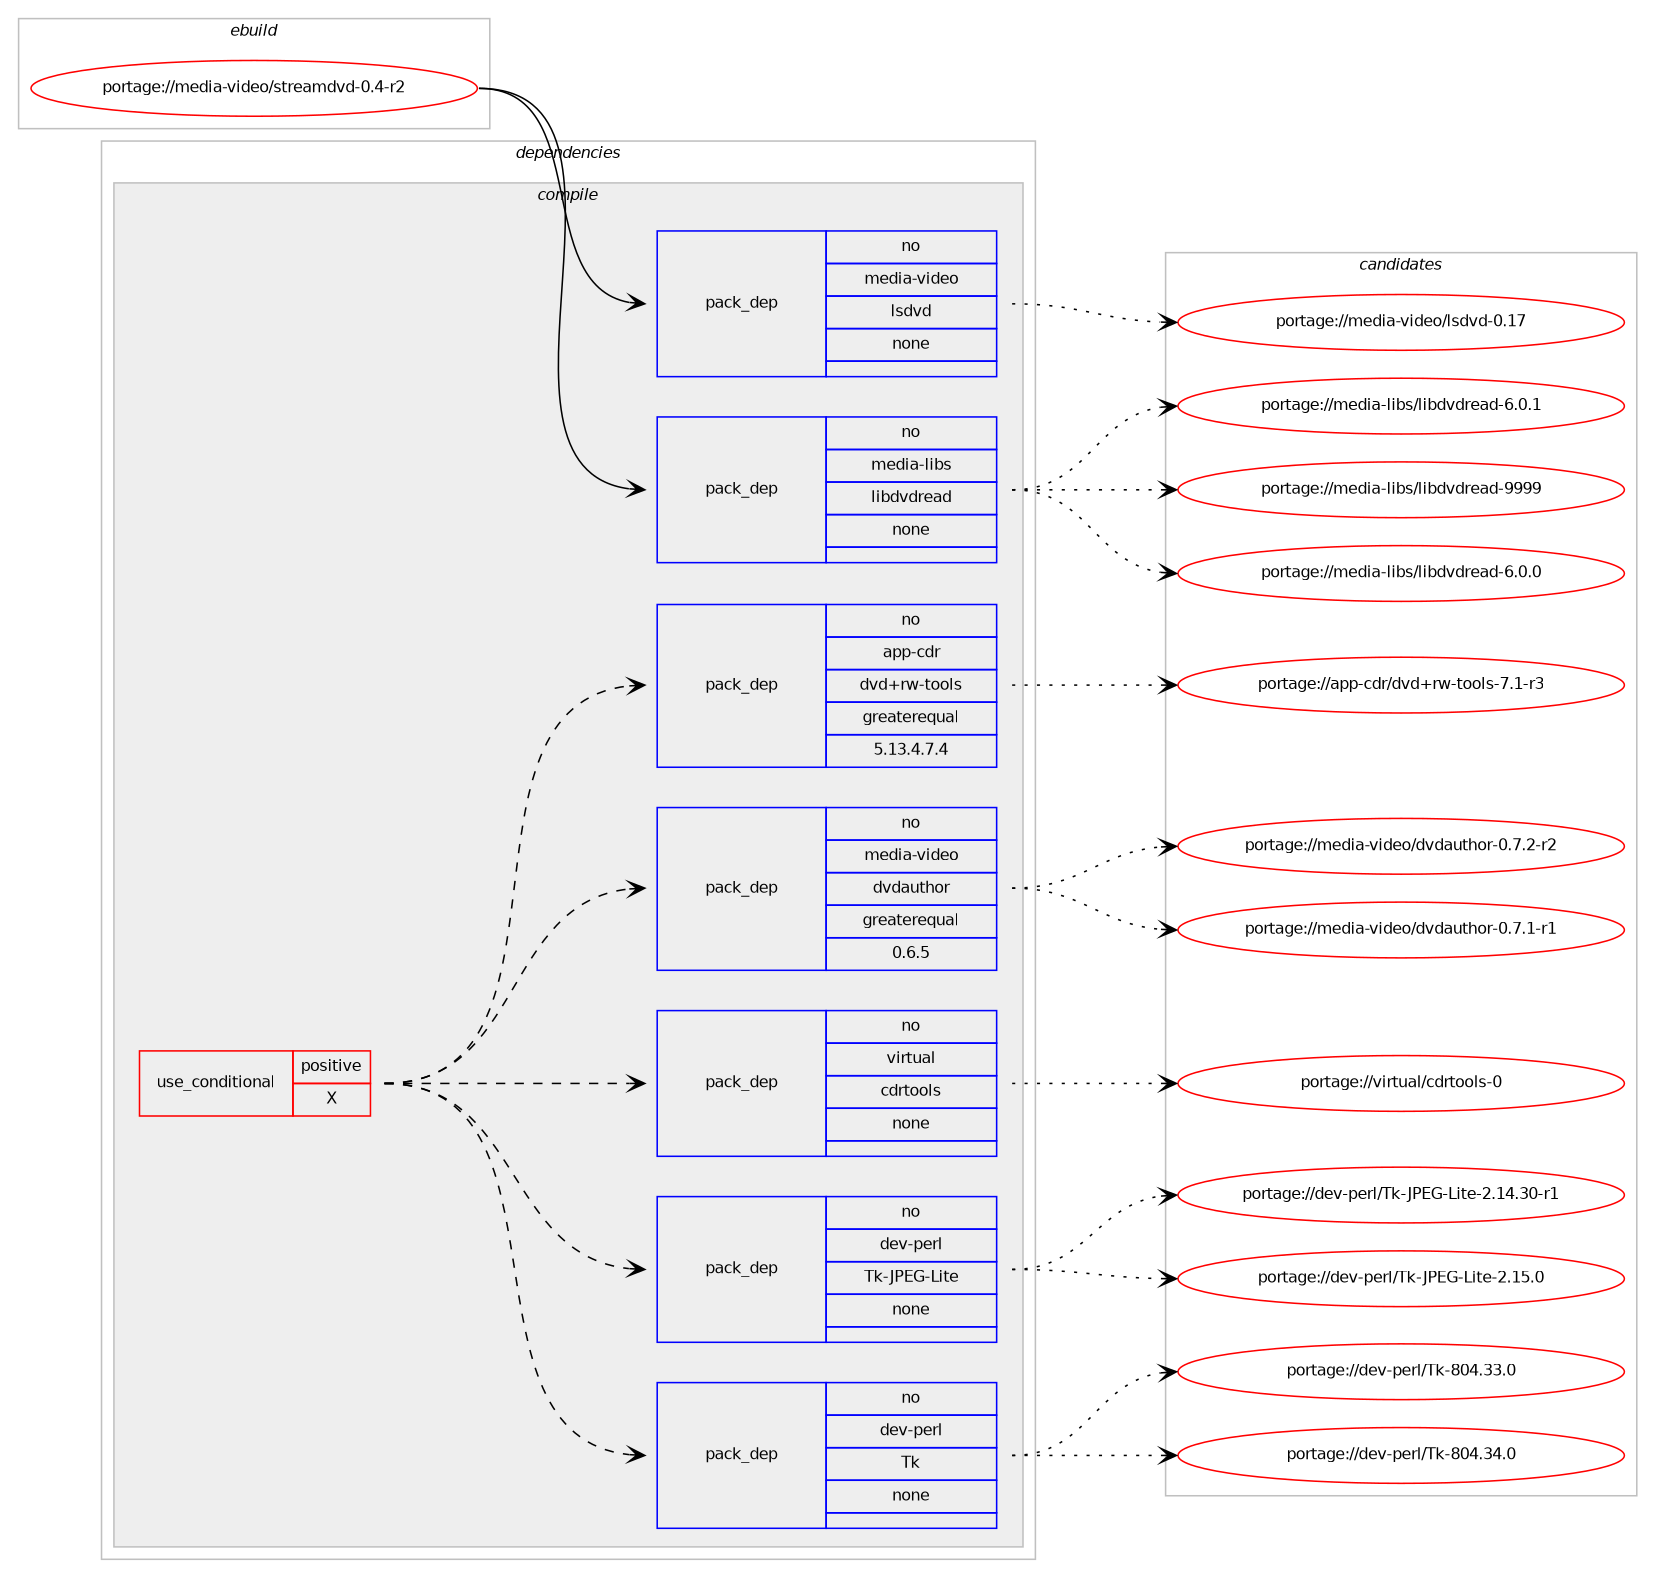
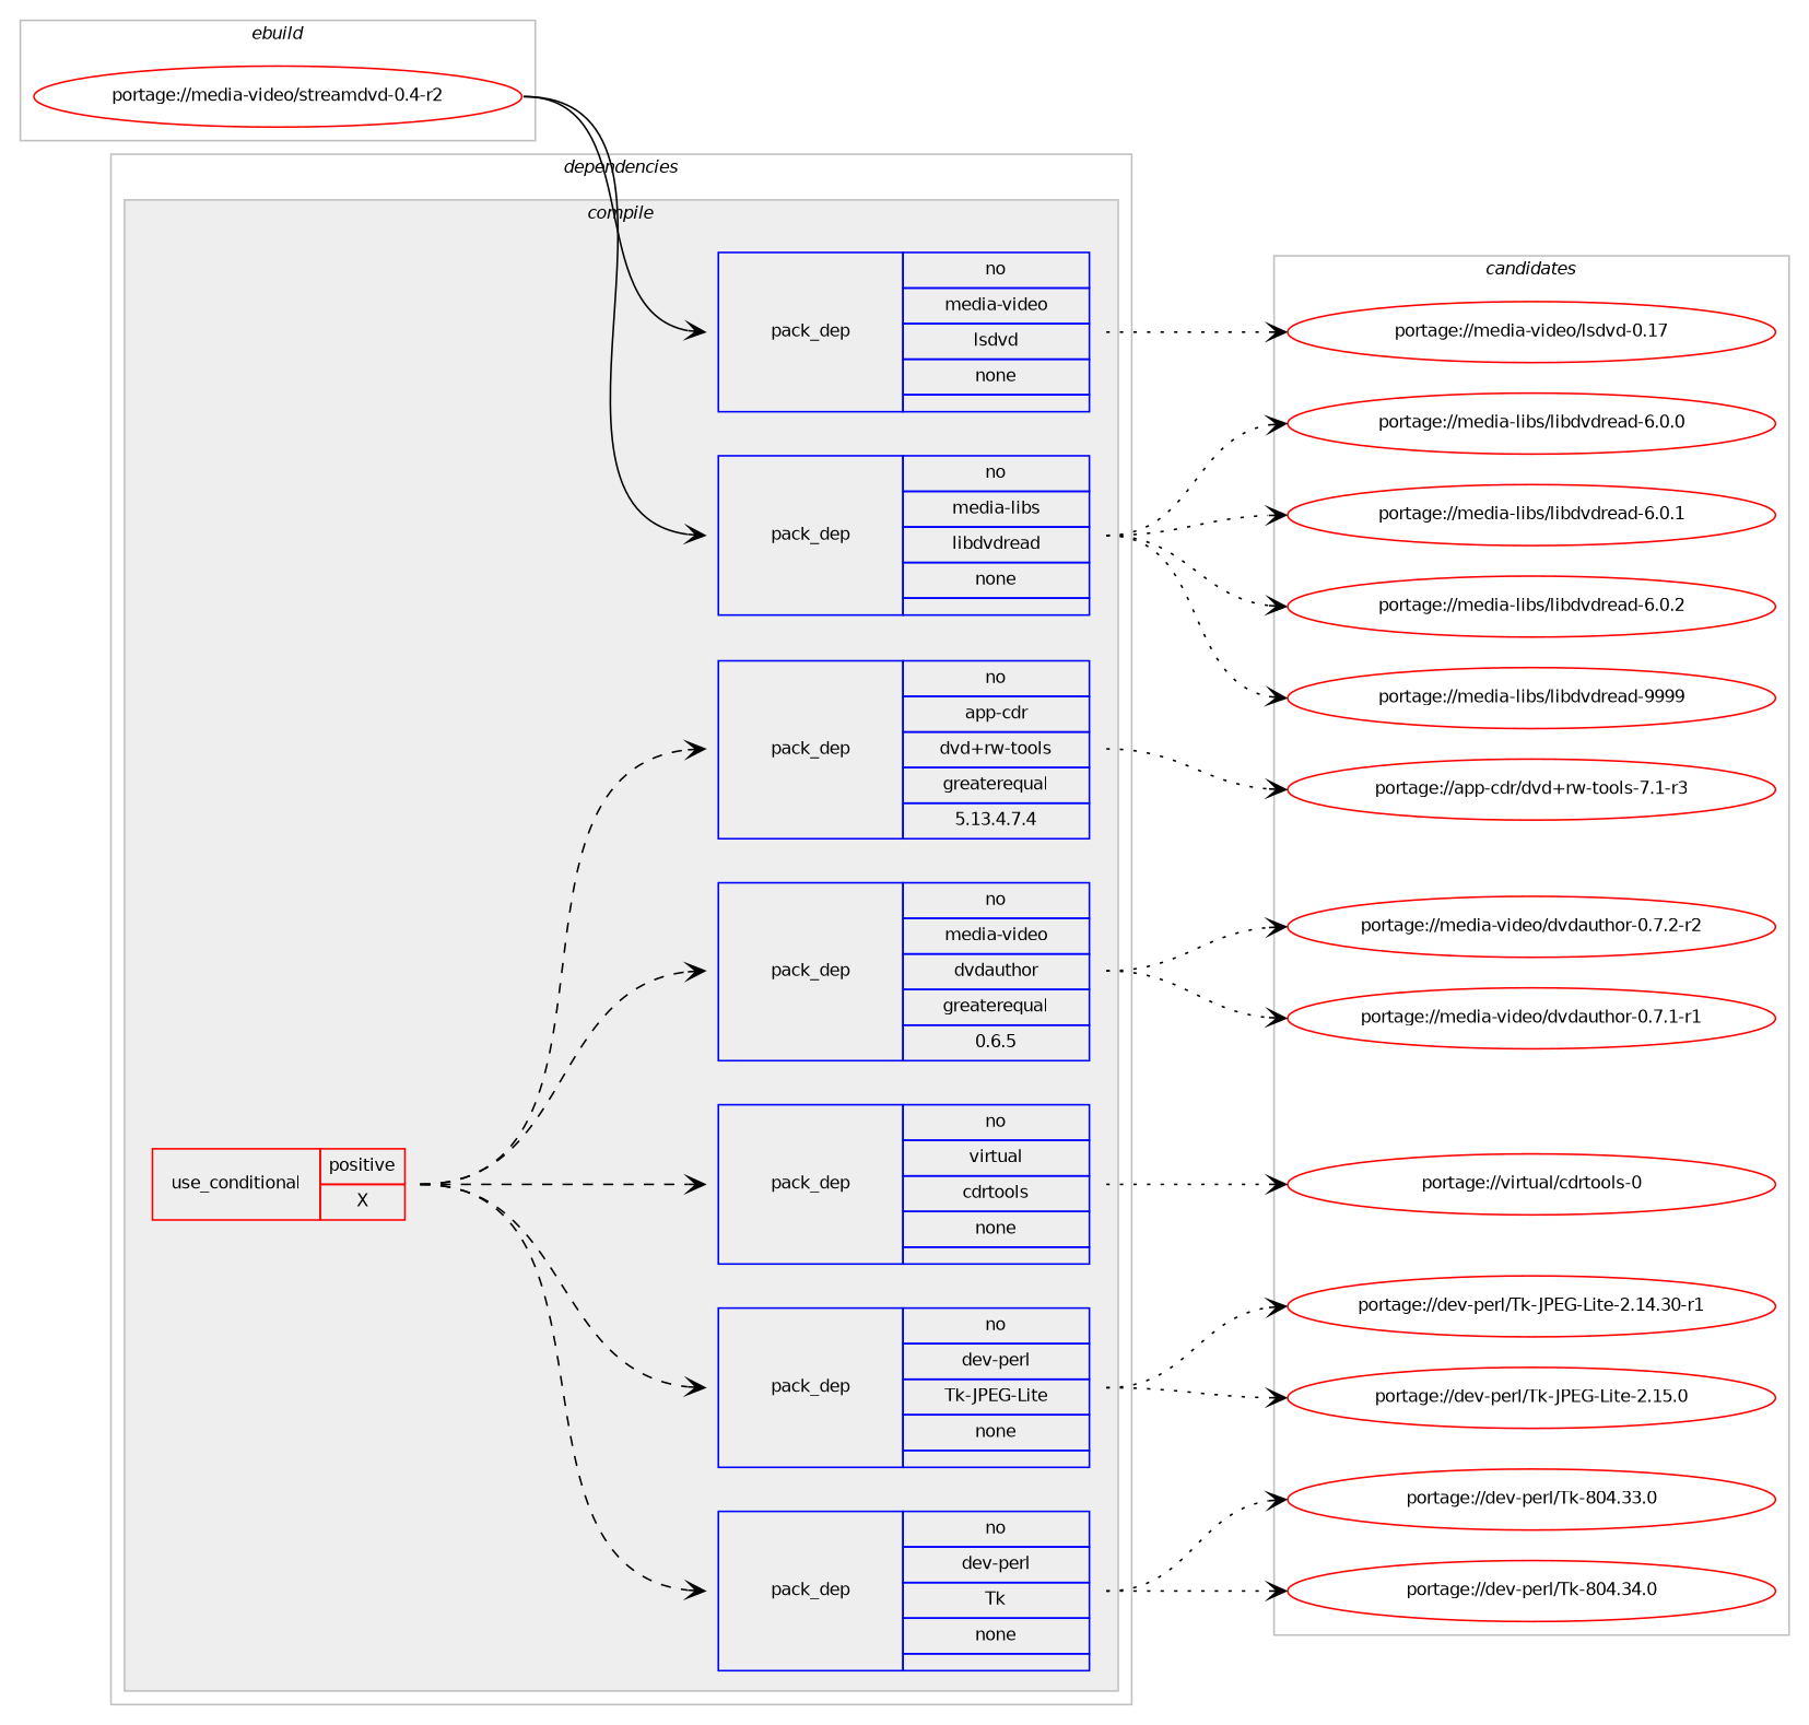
  digraph {
    compound=true
    concentrate=true
    fontname=Helvetica
    fontsize=10
    newrank=true
    rankdir=LR
    ranksep=1.5
    node [color=red fontname=Helvetica fontsize=10]
    edge [arrowhead=vee headport=w style=dotted tailport=e weight=100]
    n1 [label="portage://media-video/streamdvd-0.4-r2" width=4]
    n2 [color=blue label=<<TABLE BORDER="0" CELLBORDER="1" CELLSPACING="0" CELLPADDING="4" WIDTH="220"><TR><TD ROWSPAN="6" CELLPADDING="30">pack_dep</TD></TR><TR><TD WIDTH="110">no</TD></TR><TR><TD>dev-perl</TD></TR><TR><TD>Tk</TD></TR><TR><TD>none</TD></TR><TR><TD></TD></TR></TABLE>> shape=none]
    n3 [color=blue label=<<TABLE BORDER="0" CELLBORDER="1" CELLSPACING="0" CELLPADDING="4" WIDTH="220"><TR><TD ROWSPAN="6" CELLPADDING="30">pack_dep</TD></TR><TR><TD WIDTH="110">no</TD></TR><TR><TD>dev-perl</TD></TR><TR><TD>Tk-JPEG-Lite</TD></TR><TR><TD>none</TD></TR><TR><TD></TD></TR></TABLE>> shape=none]
    n4 [color=blue label=<<TABLE BORDER="0" CELLBORDER="1" CELLSPACING="0" CELLPADDING="4" WIDTH="220"><TR><TD ROWSPAN="6" CELLPADDING="30">pack_dep</TD></TR><TR><TD WIDTH="110">no</TD></TR><TR><TD>virtual</TD></TR><TR><TD>cdrtools</TD></TR><TR><TD>none</TD></TR><TR><TD></TD></TR></TABLE>> shape=none]
    n5 [color=blue label=<<TABLE BORDER="0" CELLBORDER="1" CELLSPACING="0" CELLPADDING="4" WIDTH="220"><TR><TD ROWSPAN="6" CELLPADDING="30">pack_dep</TD></TR><TR><TD WIDTH="110">no</TD></TR><TR><TD>media-video</TD></TR><TR><TD>dvdauthor</TD></TR><TR><TD>greaterequal</TD></TR><TR><TD>0.6.5</TD></TR></TABLE>> shape=none]
    n6 [color=blue label=<<TABLE BORDER="0" CELLBORDER="1" CELLSPACING="0" CELLPADDING="4" WIDTH="220"><TR><TD ROWSPAN="6" CELLPADDING="30">pack_dep</TD></TR><TR><TD WIDTH="110">no</TD></TR><TR><TD>app-cdr</TD></TR><TR><TD>dvd+rw-tools</TD></TR><TR><TD>greaterequal</TD></TR><TR><TD>5.13.4.7.4</TD></TR></TABLE>> shape=none]
    n7 [label=<<TABLE BORDER="0" CELLBORDER="1" CELLSPACING="0" CELLPADDING="4"><TR><TD ROWSPAN="3" CELLPADDING="10">use_conditional</TD></TR><TR><TD>positive</TD></TR><TR><TD>X</TD></TR></TABLE>> shape=none]
    n8 [color=blue label=<<TABLE BORDER="0" CELLBORDER="1" CELLSPACING="0" CELLPADDING="4" WIDTH="220"><TR><TD ROWSPAN="6" CELLPADDING="30">pack_dep</TD></TR><TR><TD WIDTH="110">no</TD></TR><TR><TD>media-libs</TD></TR><TR><TD>libdvdread</TD></TR><TR><TD>none</TD></TR><TR><TD></TD></TR></TABLE>> shape=none]
    n9 [color=blue label=<<TABLE BORDER="0" CELLBORDER="1" CELLSPACING="0" CELLPADDING="4" WIDTH="220"><TR><TD ROWSPAN="6" CELLPADDING="30">pack_dep</TD></TR><TR><TD WIDTH="110">no</TD></TR><TR><TD>media-video</TD></TR><TR><TD>lsdvd</TD></TR><TR><TD>none</TD></TR><TR><TD></TD></TR></TABLE>> shape=none]
    n10 [label="portage://dev-perl/Tk-804.33.0" width=4]
    n11 [label="portage://dev-perl/Tk-804.34.0" width=4]
    n12 [label="portage://dev-perl/Tk-JPEG-Lite-2.14.30-r1" width=4]
    n13 [label="portage://dev-perl/Tk-JPEG-Lite-2.15.0" width=4]
    n14 [label="portage://virtual/cdrtools-0" width=4]
    n15 [label="portage://media-video/dvdauthor-0.7.1-r1" width=4]
    n16 [label="portage://media-video/dvdauthor-0.7.2-r2" width=4]
    n17 [label="portage://app-cdr/dvd+rw-tools-7.1-r3" width=4]
    n18 [label="portage://media-libs/libdvdread-6.0.0" width=4]
    n19 [label="portage://media-libs/libdvdread-6.0.1" width=4]
+   n20 [label="portage://media-libs/libdvdread-6.0.2" width=4]
    n21 [label="portage://media-libs/libdvdread-9999" width=4]
    n22 [label="portage://media-video/lsdvd-0.17" width=4]
    subgraph cluster_1 {
      color=gray
      label=<<i>ebuild</i>>
      rank=same
      n1
    }
    subgraph cluster_2 {
      color=gray
      label=<<i>dependencies</i>>
      subgraph cluster_3 {
        color=gray
        fillcolor="#eeeeee"
        label=<<i>compile</i>>
        style=filled
        subgraph sub_4 {
          color=gray
          fillcolor="#eeeeee"
          label=<<i>compile</i>>
          style=filled
          n7
          subgraph sub_5 {
            color=gray
            fillcolor="#eeeeee"
            label=<<i>compile</i>>
            style=filled
            n2
          }
          subgraph sub_6 {
            color=gray
            fillcolor="#eeeeee"
            label=<<i>compile</i>>
            style=filled
            n3
          }
          subgraph sub_7 {
            color=gray
            fillcolor="#eeeeee"
            label=<<i>compile</i>>
            style=filled
            n4
          }
          subgraph sub_8 {
            color=gray
            fillcolor="#eeeeee"
            label=<<i>compile</i>>
            style=filled
            n5
          }
          subgraph sub_9 {
            color=gray
            fillcolor="#eeeeee"
            label=<<i>compile</i>>
            style=filled
            n6
          }
        }
        subgraph sub_10 {
          color=gray
          fillcolor="#eeeeee"
          label=<<i>compile</i>>
          style=filled
          n8
        }
        subgraph sub_11 {
          color=gray
          fillcolor="#eeeeee"
          label=<<i>compile</i>>
          style=filled
          n9
        }
      }
      subgraph cluster_12 {
        color=gray
        fillcolor="#eeeeee"
        label=<<i>compile and run</i>>
        style=filled
      }
      subgraph cluster_13 {
        color=gray
        fillcolor="#eeeeee"
        label=<<i>run</i>>
        style=filled
      }
    }
    subgraph cluster_14 {
      color=gray
      label=<<i>candidates</i>>
      rank=same
      subgraph sub_15 {
        color=black
        label=<<i>candidates</i>>
        nodesep=1
        rank=same
        n10
        n11
      }
      subgraph sub_16 {
        color=black
        label=<<i>candidates</i>>
        nodesep=1
        rank=same
        n12
        n13
      }
      subgraph sub_17 {
        color=black
        label=<<i>candidates</i>>
        nodesep=1
        rank=same
        n14
      }
      subgraph sub_18 {
        color=black
        label=<<i>candidates</i>>
        nodesep=1
        rank=same
        n15
        n16
      }
      subgraph sub_19 {
        color=black
        label=<<i>candidates</i>>
        nodesep=1
        rank=same
        n17
      }
      subgraph sub_20 {
        color=black
        label=<<i>candidates</i>>
        nodesep=1
        rank=same
        n18
        n19
+       n20
        n21
      }
      subgraph sub_21 {
        color=black
        label=<<i>candidates</i>>
        nodesep=1
        rank=same
        n22
      }
    }
    n1 -> n8 [style=solid weight=20]
    n1 -> n9 [style=solid weight=20]
    n2 -> n10
    n2 -> n11
    n3 -> n12
    n3 -> n13
    n4 -> n14
    n5 -> n15
    n5 -> n16
    n6 -> n17
    n7 -> n2 [style=dashed weight=20]
    n7 -> n3 [style=dashed weight=20]
    n7 -> n4 [style=dashed weight=20]
    n7 -> n5 [style=dashed weight=20]
    n7 -> n6 [style=dashed weight=20]
    n8 -> n18
    n8 -> n19
+   n8 -> n20
    n8 -> n21
    n9 -> n22
  }
